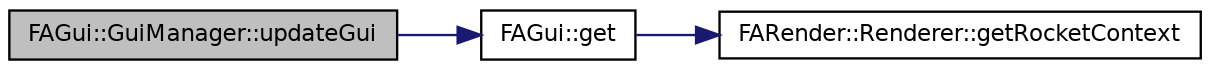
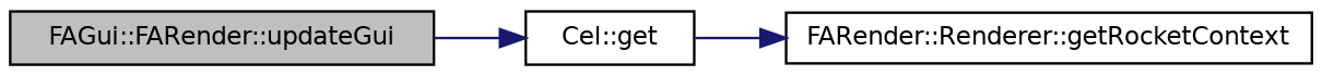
  digraph {
    rankdir=LR
    node [color=black fillcolor=white fontname=Helvetica fontsize=10 shape=record style=filled]
    edge [color=midnightblue fontname=Helvetica fontsize=10 labelfontname=Helvetica labelfontsize=10 style=solid]
-   n1 [fillcolor=grey75 fontcolor=black height=0.2 label="FAGui::GuiManager::updateGui" width=0.4]
-   n2 [height=0.2 label="FAGui::get" width=0.4]
+   n1 [fillcolor=grey75 fontcolor=black height=0.2 label="FAGui::FARender::updateGui" width=0.4]
+   n2 [height=0.2 label="Cel::get" width=0.4]
    n3 [height=0.2 label="FARender::Renderer::getRocketContext" width=0.4]
    n1 -> n2
    n2 -> n3
  }
